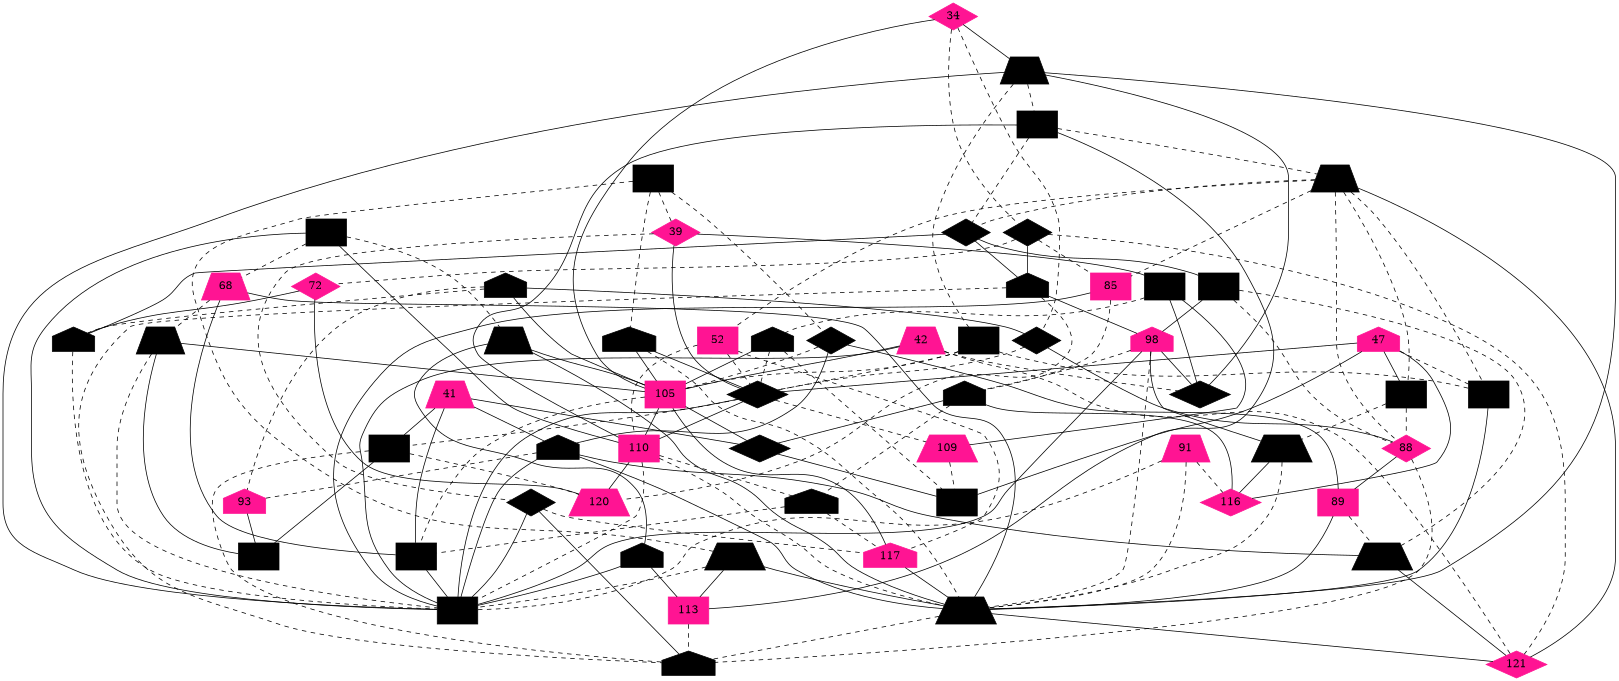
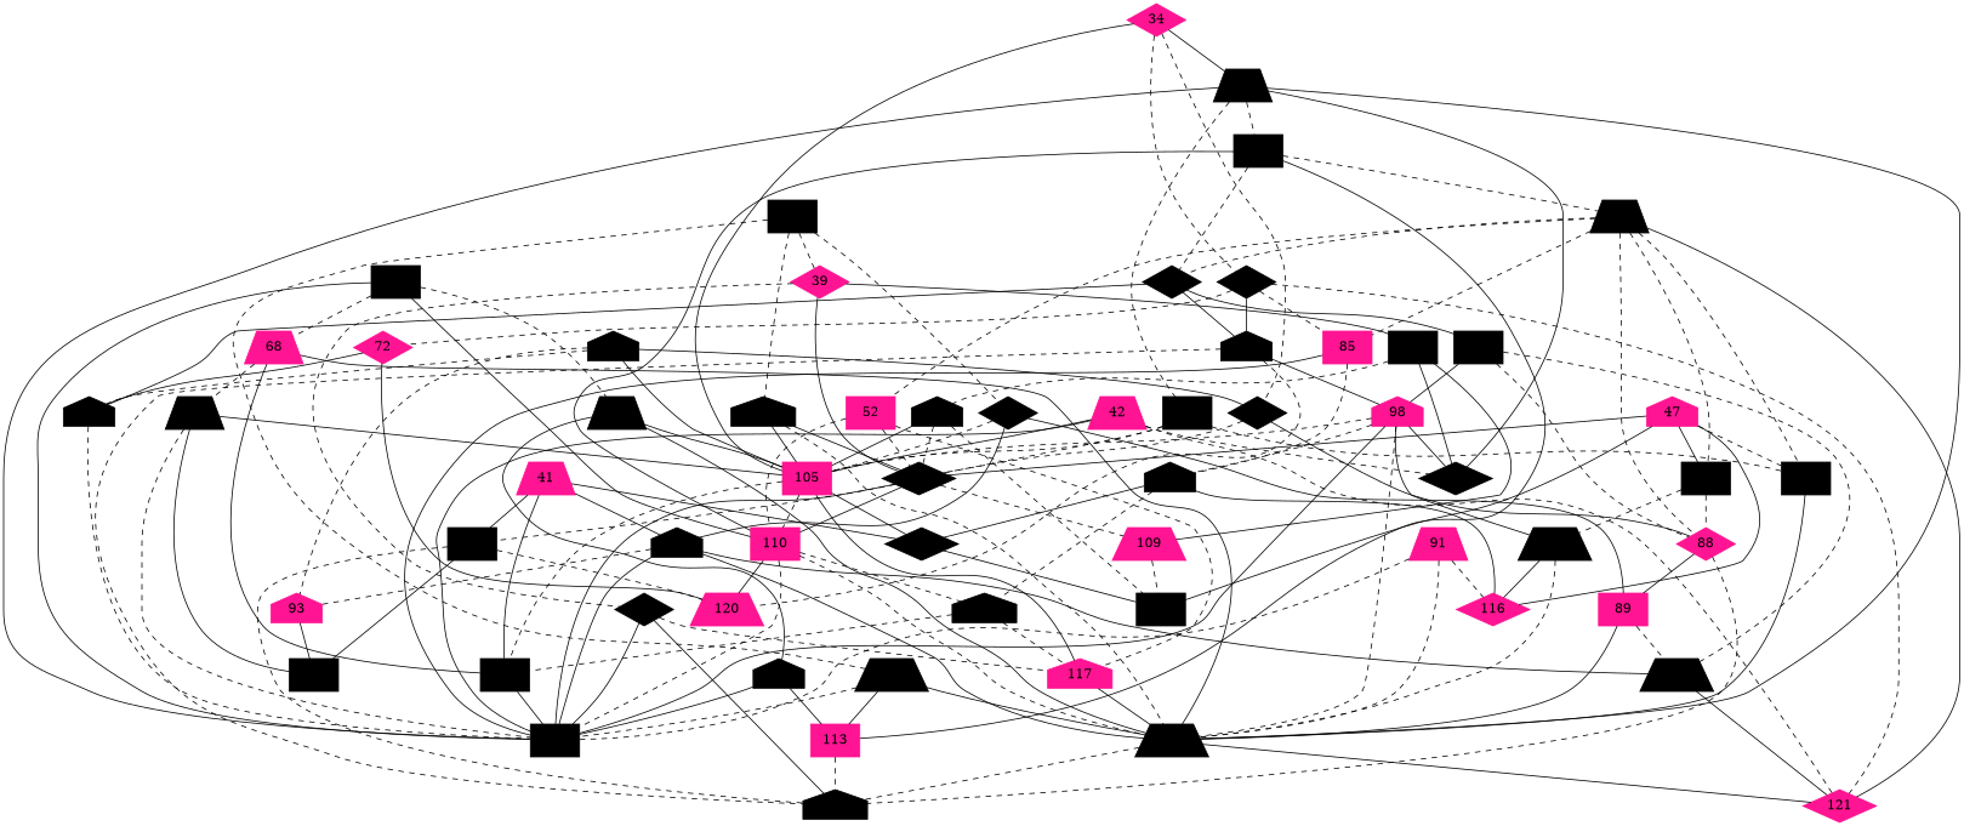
  graph {
    node [color=black shape=box style=filled]
    edge [style=solid]
    40 [shape=trapezium super="+26"]
    49 [super="+4"]
    77
    107 [shape=diamond]
    119 [shape=trapezium super="+102+96+48"]
    122 [super="+12+25+81+64"]
    34 [color=deeppink shape=diamond]
    67 [shape=diamond super="+53"]
    84 [shape=diamond]
    105 [color=deeppink super="+16+18+74"]
    121 [color=deeppink shape=diamond super="+95"]
    85 [color=deeppink]
    90 [shape=house super="+8"]
    72 [color=deeppink shape=diamond]
    104 [shape=diamond super="+5+10+46+55+70"]
    88 [color=deeppink shape=diamond super="+7+63"]
    106 [shape=diamond]
    115 [super="+76"]
    110 [color=deeppink super="+61+57+29+75"]
    117 [color=deeppink shape=house super="+59"]
    39 [color=deeppink shape=diamond]
    37
    71 [shape=diamond]
    100 [shape=house super="+86+43"]
    103 [shape=trapezium]
    58 [shape=diamond]
    65
    79 [shape=house super="+31"]
    89 [color=deeppink]
    113 [color=deeppink super="+54"]
    123 [shape=house super="+23+45"]
    94 [shape=house]
    109 [color=deeppink shape=trapezium]
    112 [super="+35"]
    51 [shape=trapezium super="+36"]
    62 [shape=diamond super="+14"]
    92
    93 [color=deeppink shape=house]
    101 [shape=trapezium]
    41 [color=deeppink shape=trapezium]
    111
    118
    120 [color=deeppink shape=trapezium]
    42 [color=deeppink shape=trapezium]
    44 [shape=house]
    83 [shape=house]
    47 [color=deeppink shape=house]
    80
    116 [color=deeppink shape=diamond]
    108 [shape=trapezium]
    52 [color=deeppink]
    87
    114 [shape=house]
    99 [shape=house super="+60"]
    98 [color=deeppink shape=house super="+3+82+28"]
    66
    68 [color=deeppink shape=trapezium]
    78 [shape=trapezium]
    69 [shape=trapezium super="+50"]
    97 [shape=house]
    91 [color=deeppink shape=trapezium]
    40 -- 49 [style=dashed]
    40 -- 77 [style=dashed]
    40 -- 107
    40 -- 119
    40 -- 122
    49 -- 110
    49 -- 113
    49 -- 51 [style=dashed]
    49 -- 62 [style=dashed weight=2]
    77 -- 105 [style=dashed]
    77 -- 104 [style=dashed]
    77 -- 92 [style=dashed]
    119 -- 121 [weight=2]
    119 -- 123 [style=dashed]
    34 -- 40
    34 -- 67 [style=dashed]
    34 -- 84 [style=dashed]
    34 -- 105
    67 -- 121 [style=dashed]
    67 -- 85 [style=dashed]
    67 -- 90 [weight=2]
    67 -- 72 [style=dashed]
    84 -- 104 [style=dashed]
    84 -- 88
    105 -- 106
    105 -- 115 [style=dashed]
-   105 -- 110 [weight=2]
+   105 -- 110 [style=dashed weight=2]
    105 -- 117
    85 -- 122
    85 -- 99 [style=dashed]
    90 -- 123 [style=dashed]
    90 -- 120 [style=dashed]
    90 -- 98
    72 -- 120
    72 -- 83
    104 -- 122 [weight=4]
    104 -- 110
    104 -- 109 [style=dashed]
    104 -- 112 [style=dashed]
    88 -- 89
    88 -- 123 [style=dashed weight=2]
    106 -- 111
    115 -- 122 [weight=2]
    110 -- 119 [style=dashed weight=3]
    110 -- 122 [style=dashed]
    110 -- 120
    110 -- 114 [style=dashed]
    117 -- 119 [weight=2]
    39 -- 104
    39 -- 58 [style=dashed]
    39 -- 65
    37 -- 39 [style=dashed]
    37 -- 71 [style=dashed]
    37 -- 100 [style=dashed]
    37 -- 103 [style=dashed]
    71 -- 105 [style=dashed]
    71 -- 79
    71 -- 89
    100 -- 119 [style=dashed weight=4]
    100 -- 105 [weight=2]
    100 -- 104 [weight=3]
    103 -- 119
    103 -- 122 [style=dashed]
    103 -- 113
    58 -- 122
    58 -- 117 [style=dashed]
    58 -- 123
    65 -- 107
    65 -- 94 [style=dashed]
    65 -- 109
    79 -- 119
    79 -- 122 [weight=2]
    79 -- 93 [style=dashed weight=2]
    79 -- 101
    89 -- 119
    89 -- 101 [style=dashed]
    113 -- 123 [style=dashed weight=2]
    94 -- 105
    94 -- 104 [style=dashed]
    94 -- 111 [style=dashed]
    109 -- 111 [style=dashed]
    112 -- 123 [style=dashed]
    112 -- 118 [weight=2]
    112 -- 120 [style=dashed]
    51 -- 121
    51 -- 85 [style=dashed]
    51 -- 88 [style=dashed]
    51 -- 62 [style=dashed]
    51 -- 92 [style=dashed]
    51 -- 80 [style=dashed]
    51 -- 52 [style=dashed]
    62 -- 90
    62 -- 83
    62 -- 87
    92 -- 119
    93 -- 118
    101 -- 121
    41 -- 106
    41 -- 115
    41 -- 79
    41 -- 112
    42 -- 107 [style=dashed]
    42 -- 122
    42 -- 105
    42 -- 121 [style=dashed]
    44 -- 84
    44 -- 105
    44 -- 93 [style=dashed]
    44 -- 83 [style=dashed]
    83 -- 122 [style=dashed]
    47 -- 104
    47 -- 92 [style=dashed]
    47 -- 111
    47 -- 80
    47 -- 116
    80 -- 88 [style=dashed]
    80 -- 108 [style=dashed]
    108 -- 119 [style=dashed]
    108 -- 116
    52 -- 104 [style=dashed]
    52 -- 110 [style=dashed]
    52 -- 117 [style=dashed]
    87 -- 88 [style=dashed]
    87 -- 101 [style=dashed]
    87 -- 98
    114 -- 115 [style=dashed]
    114 -- 117 [style=dashed]
    99 -- 106
    99 -- 116
    99 -- 114 [style=dashed]
    98 -- 107
    98 -- 119 [style=dashed]
    98 -- 122 [weight=2]
+   98 -- 105 [style=dashed]
    98 -- 108
    98 -- 99 [style=dashed weight=2]
    66 -- 122
    66 -- 110
    66 -- 68 [style=dashed]
    66 -- 78 [style=dashed]
    68 -- 119
    68 -- 115
    68 -- 69 [style=dashed]
    78 -- 119
    78 -- 105
    78 -- 97
    69 -- 122 [style=dashed weight=2]
    69 -- 105 [weight=2]
    69 -- 118
    97 -- 122
    97 -- 113 [weight=2]
    91 -- 119 [style=dashed]
    91 -- 122 [style=dashed]
    91 -- 116 [style=dashed]
  }
